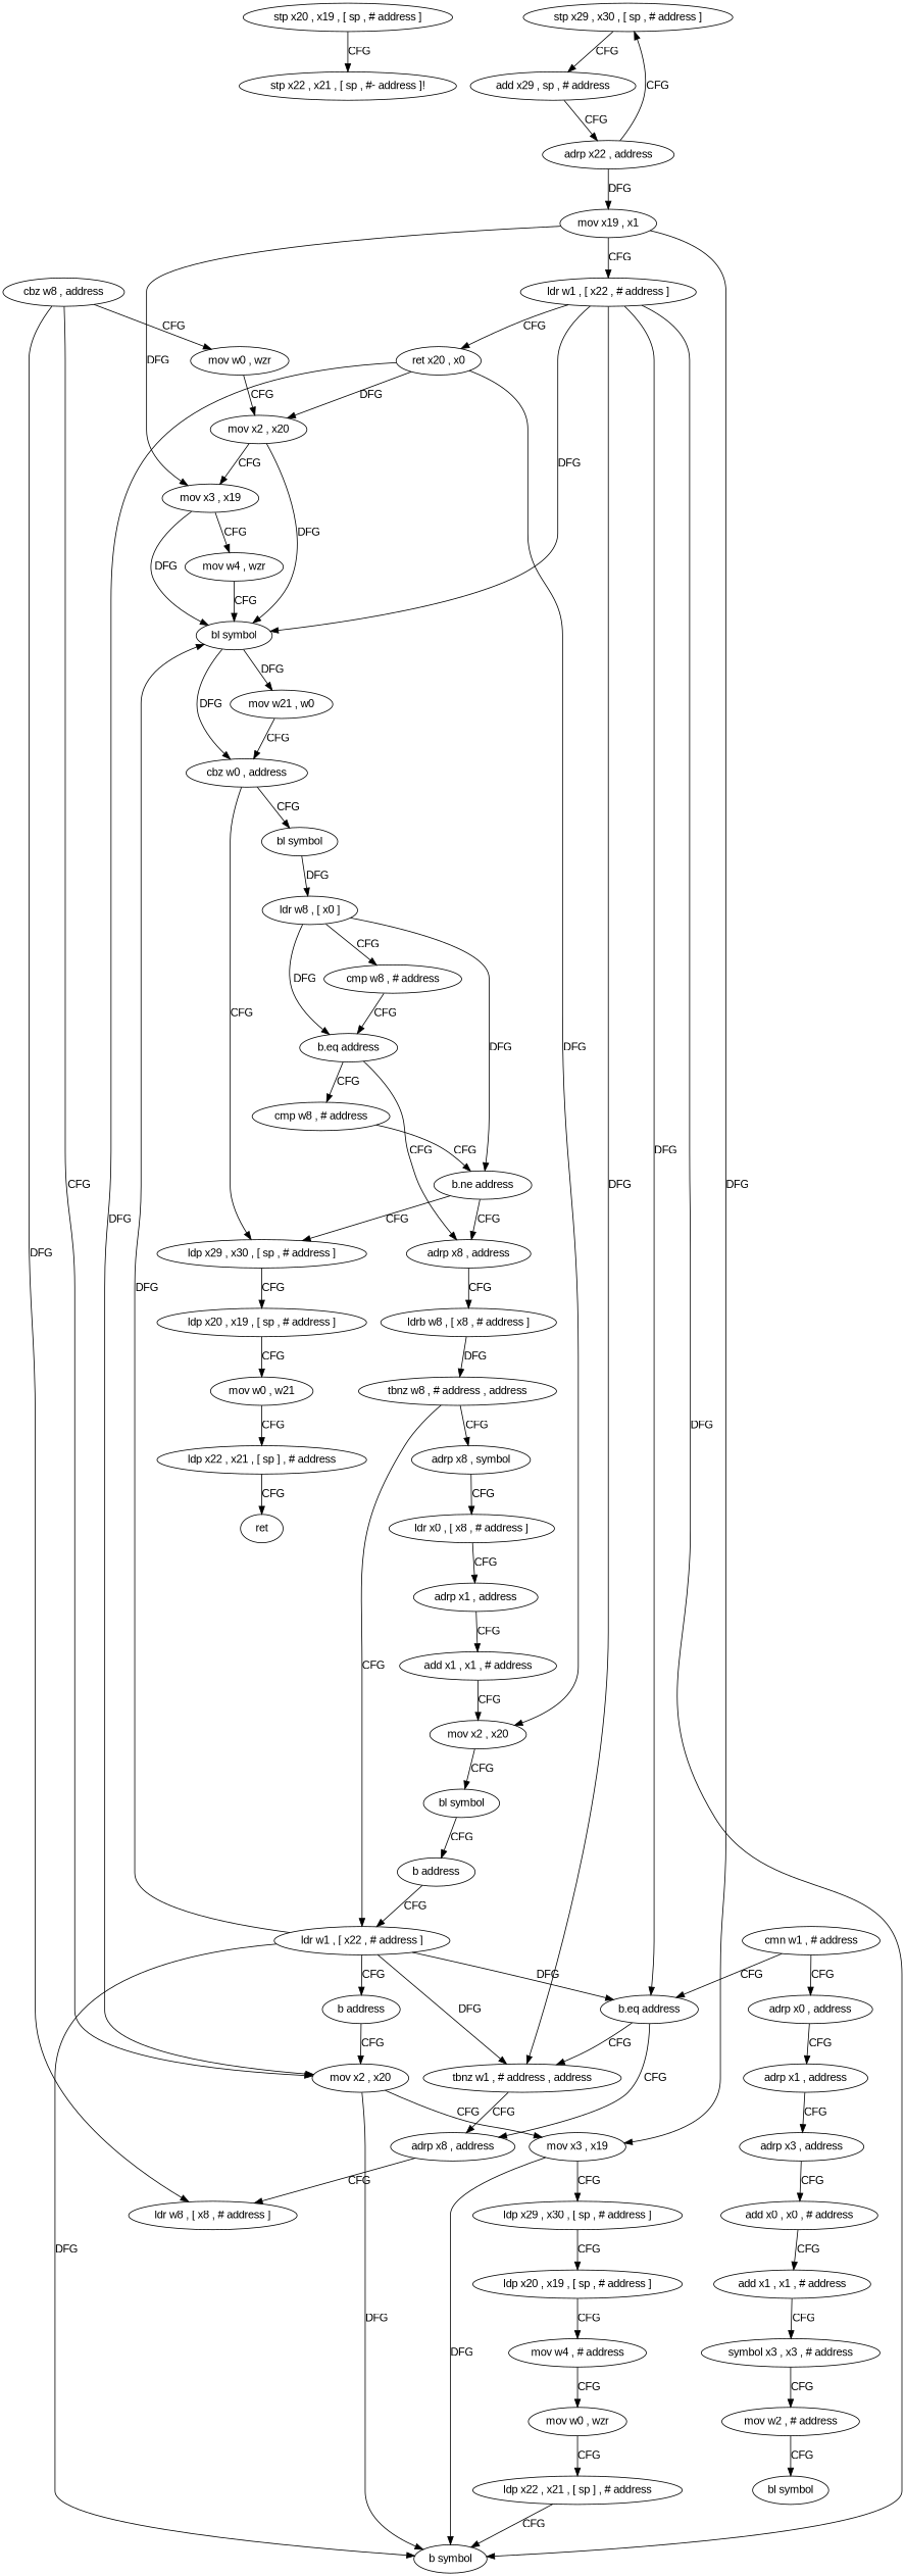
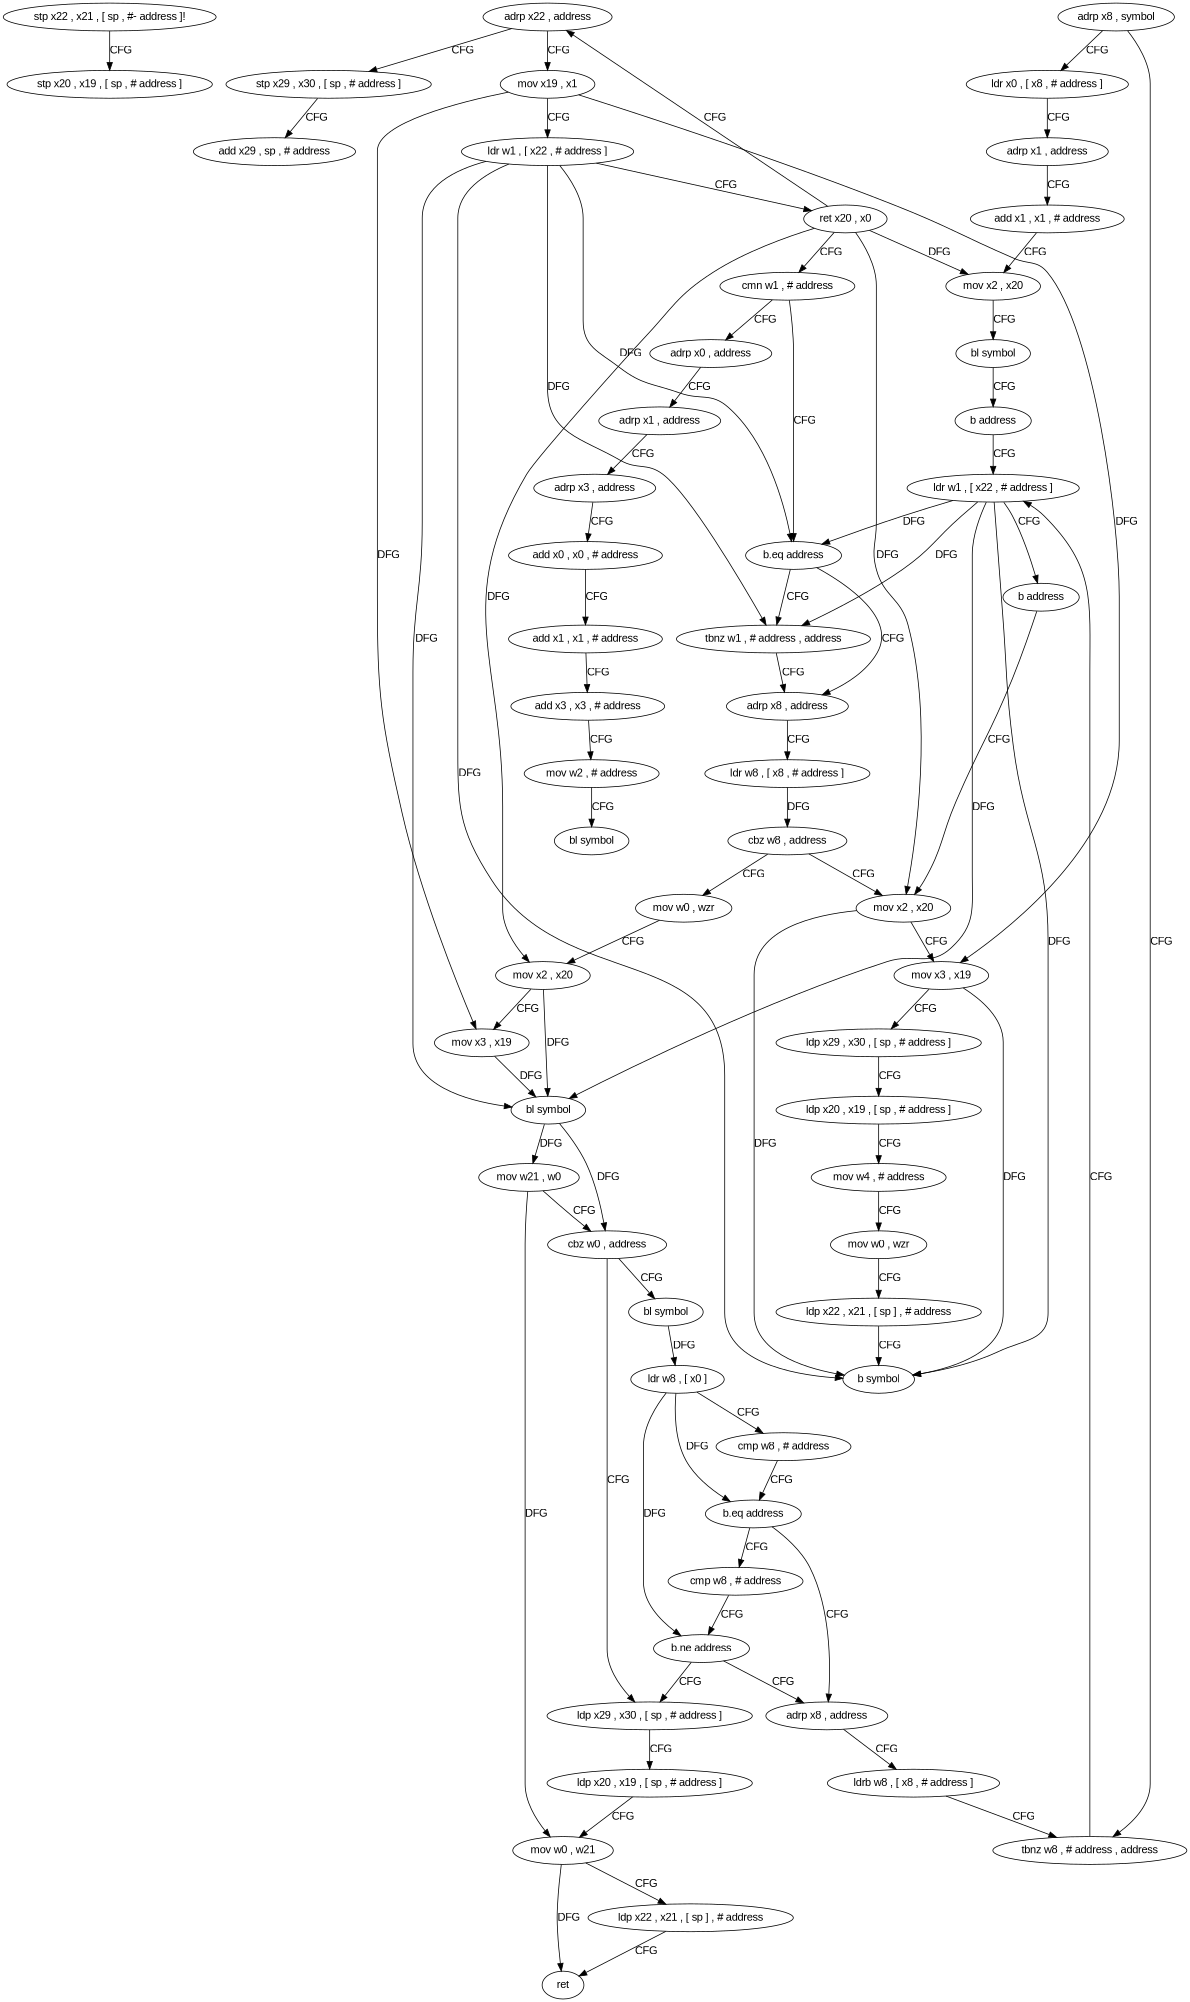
  digraph {
    fontname="Liberation Sans"
    node [fontname="Liberation Sans"]
    edge [fontname="Liberation Sans"]
    n1 [label="stp x22 , x21 , [ sp , #- address ]!"]
    n2 [label="stp x20 , x19 , [ sp , # address ]"]
    n3 [label="stp x29 , x30 , [ sp , # address ]"]
    n4 [label="add x29 , sp , # address"]
    n5 [label="adrp x22 , address"]
    n6 [label="mov x19 , x1"]
    n7 [label="ldr w1 , [ x22 , # address ]"]
    n8 [label="mov x3 , x19"]
    n9 [label="mov x3 , x19"]
    n10 [label="ret x20 , x0"]
    n11 [label="b.eq address"]
    n12 [label="tbnz w1 , # address , address"]
    n13 [label="bl symbol"]
    n14 [label="b symbol"]
-   n15 [label="mov w4 , wzr"]
    n16 [label="ldp x29 , x30 , [ sp , # address ]"]
    n17 [label="cmn w1 , # address"]
    n18 [label="mov x2 , x20"]
    n19 [label="mov x2 , x20"]
    n20 [label="mov x2 , x20"]
    n21 [label="adrp x8 , address"]
    n22 [label="mov w21 , w0"]
    n23 [label="cbz w0 , address"]
    n24 [label="adrp x0 , address"]
    n25 [label="bl symbol"]
    n26 [label="ldr w8 , [ x8 , # address ]"]
    n27 [label="cbz w8 , address"]
    n28 [label="adrp x1 , address"]
    n29 [label="mov w0 , wzr"]
    n30 [label="adrp x3 , address"]
    n31 [label="mov w0 , w21"]
    n32 [label="ldp x29 , x30 , [ sp , # address ]"]
    n33 [label="bl symbol"]
    n34 [label="ldp x22 , x21 , [ sp ] , # address"]
    n35 [label=ret]
    n36 [label="ldp x20 , x19 , [ sp , # address ]"]
    n37 [label="ldr w8 , [ x0 ]"]
    n38 [label="cmp w8 , # address"]
    n39 [label="b.eq address"]
    n40 [label="b.ne address"]
    n41 [label="ldp x20 , x19 , [ sp , # address ]"]
    n42 [label="mov w4 , # address"]
    n43 [label="mov w0 , wzr"]
    n44 [label="ldp x22 , x21 , [ sp ] , # address"]
    n45 [label="add x0 , x0 , # address"]
    n46 [label="add x1 , x1 , # address"]
-   n47 [label="symbol x3 , x3 , # address"]
+   n47 [label="add x3 , x3 , # address"]
    n48 [label="mov w2 , # address"]
    n49 [label="bl symbol"]
    n50 [label="adrp x8 , address"]
    n51 [label="cmp w8 , # address"]
    n52 [label="ldrb w8 , [ x8 , # address ]"]
    n53 [label="tbnz w8 , # address , address"]
    n54 [label="adrp x8 , symbol"]
    n55 [label="ldr w1 , [ x22 , # address ]"]
    n56 [label="ldr x0 , [ x8 , # address ]"]
    n57 [label="b address"]
    n58 [label="adrp x1 , address"]
    n59 [label="add x1 , x1 , # address"]
    n60 [label="b address"]
-   n2 -> n1 [label=CFG]
+   n1 -> n2 [label=CFG]
    n3 -> n4 [label=CFG]
-   n4 -> n5 [label=CFG]
+   n10 -> n5 [label=CFG]
    n5 -> n3 [label=CFG]
-   n5 -> n6 [label=DFG]
+   n5 -> n6 [label=CFG]
    n6 -> n7 [label=CFG]
    n6 -> n8 [label=DFG]
    n6 -> n9 [label=DFG]
    n7 -> n10 [label=CFG]
    n7 -> n11 [label=DFG]
    n7 -> n12 [label=DFG]
    n7 -> n13 [label=DFG]
    n7 -> n14 [label=DFG]
    n8 -> n13 [label=DFG]
-   n8 -> n15 [label=CFG]
    n9 -> n14 [label=DFG]
    n9 -> n16 [label=CFG]
+   n10 -> n17 [label=CFG]
    n10 -> n18 [label=DFG]
    n10 -> n19 [label=DFG]
    n10 -> n20 [label=DFG]
    n11 -> n12 [label=CFG]
    n11 -> n21 [label=CFG]
    n12 -> n21 [label=CFG]
    n13 -> n22 [label=DFG]
    n13 -> n23 [label=DFG]
-   n15 -> n13 [label=CFG]
    n16 -> n41 [label=CFG]
    n17 -> n11 [label=CFG]
    n17 -> n24 [label=CFG]
    n18 -> n9 [label=CFG]
    n18 -> n14 [label=DFG]
    n19 -> n8 [label=CFG]
    n19 -> n13 [label=DFG]
    n20 -> n25 [label=CFG]
    n21 -> n26 [label=CFG]
    n22 -> n23 [label=CFG]
+   n22 -> n31 [label=DFG]
    n23 -> n32 [label=CFG]
    n23 -> n33 [label=CFG]
    n24 -> n28 [label=CFG]
    n25 -> n60 [label=CFG]
-   n27 -> n26 [label=DFG]
+   n26 -> n27 [label=DFG]
    n27 -> n18 [label=CFG]
    n27 -> n29 [label=CFG]
    n28 -> n30 [label=CFG]
    n29 -> n19 [label=CFG]
    n30 -> n45 [label=CFG]
    n31 -> n34 [label=CFG]
+   n31 -> n35 [label=DFG]
    n32 -> n36 [label=CFG]
    n33 -> n37 [label=DFG]
    n34 -> n35 [label=CFG]
    n36 -> n31 [label=CFG]
    n37 -> n38 [label=CFG]
    n37 -> n39 [label=DFG]
    n37 -> n40 [label=DFG]
    n38 -> n39 [label=CFG]
    n39 -> n50 [label=CFG]
    n39 -> n51 [label=CFG]
    n40 -> n32 [label=CFG]
    n40 -> n50 [label=CFG]
    n41 -> n42 [label=CFG]
    n42 -> n43 [label=CFG]
    n43 -> n44 [label=CFG]
    n44 -> n14 [label=CFG]
    n45 -> n46 [label=CFG]
    n46 -> n47 [label=CFG]
    n47 -> n48 [label=CFG]
    n48 -> n49 [label=CFG]
    n50 -> n52 [label=CFG]
    n51 -> n40 [label=CFG]
-   n52 -> n53 [label=DFG]
-   n53 -> n54 [label=CFG]
+   n52 -> n53 [label=CFG]
+   n54 -> n53 [label=CFG]
    n53 -> n55 [label=CFG]
    n54 -> n56 [label=CFG]
    n55 -> n11 [label=DFG]
    n55 -> n12 [label=DFG]
    n55 -> n13 [label=DFG]
    n55 -> n14 [label=DFG]
    n55 -> n57 [label=CFG]
    n56 -> n58 [label=CFG]
    n57 -> n18 [label=CFG]
    n58 -> n59 [label=CFG]
    n59 -> n20 [label=CFG]
    n60 -> n55 [label=CFG]
  }
